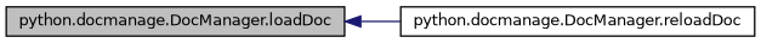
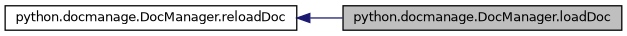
  digraph {
    rankdir=LR
    node [color=black fontname=Helvetica fontsize=10 shape=record style=filled]
    n1 [fillcolor=grey75 fontcolor=black height=0.2 label="python.docmanage.DocManager.loadDoc" width=0.4]
    n2 [fillcolor=white height=0.2 label="python.docmanage.DocManager.reloadDoc" width=0.4]
-   n1 -> n2 [color=midnightblue dir=back fontname=Helvetica fontsize=10 labelfontname=Helvetica labelfontsize=10 style=solid]
+   n2 -> n1 [color=midnightblue dir=back fontname=Helvetica fontsize=10 labelfontname=Helvetica labelfontsize=10 style=solid]
  }
